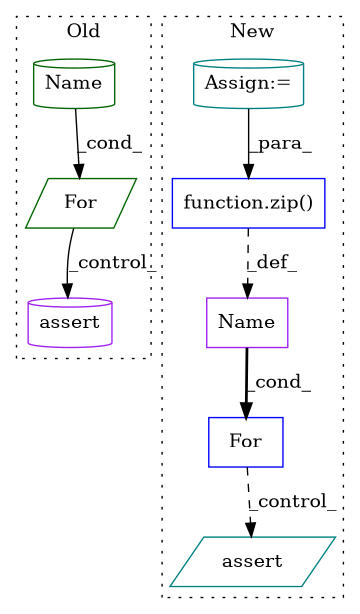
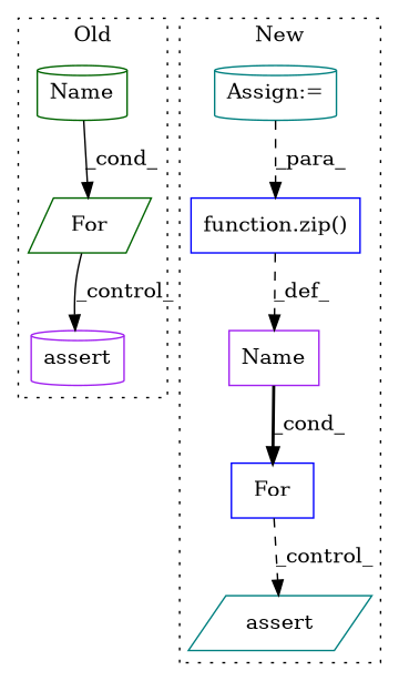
  digraph {
    node [a=65 l=7 shape=cylinder color=purple]
    edge [style=dashed]
    n1 [label=assert s=932]
    n2 [a=107 l="4,18" label=For s="887,914" shape=parallelogram color=darkgreen]
    n3 [a=87 label=Name s=891 color=darkgreen]
    n4 [a=75 l="17,10" label="function.zip()" s="1605,1669" shape=box color=blue]
    n5 [a=107 l="4,14" label=For s="1559,1679" shape=box color=blue]
    n6 [label=assert s=1818 shape=parallelogram color=teal]
    n7 [a=87 l=12 label=Name s=1589 shape=box]
    n8 [a=68 l=3 label="Assign:=" s=1417 color=teal]
    subgraph cluster_1 {
      label=Old
      style=dotted
      n1
      n2
      n3
    }
    subgraph cluster_2 {
      label=New
      style=dotted
      n4
      n5
      n6
      n7
      n8
    }
    n2 -> n1 [label=_control_ style=solid]
    n3 -> n2 [label=_cond_ style=solid]
    n4 -> n7 [label=_def_]
    n5 -> n6 [label=_control_]
    n7 -> n5 [label=_cond_ style=bold]
-   n8 -> n4 [label=_para_ style=solid]
+   n8 -> n4 [label=_para_]
  }
